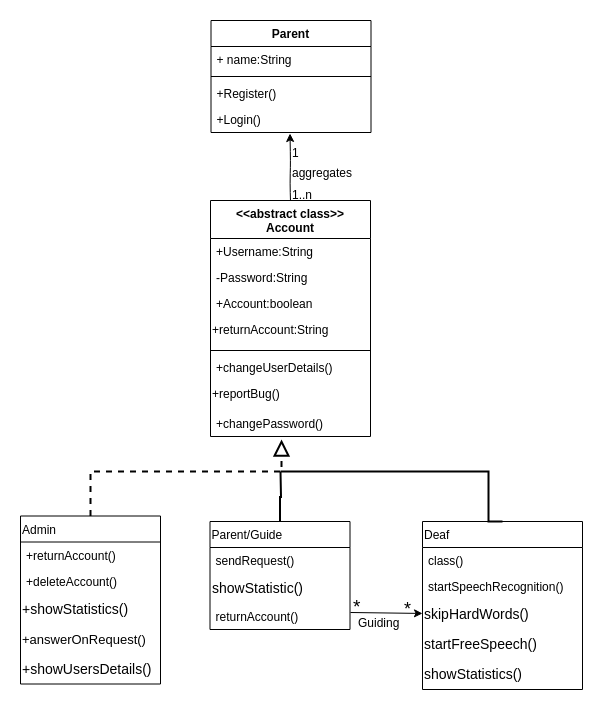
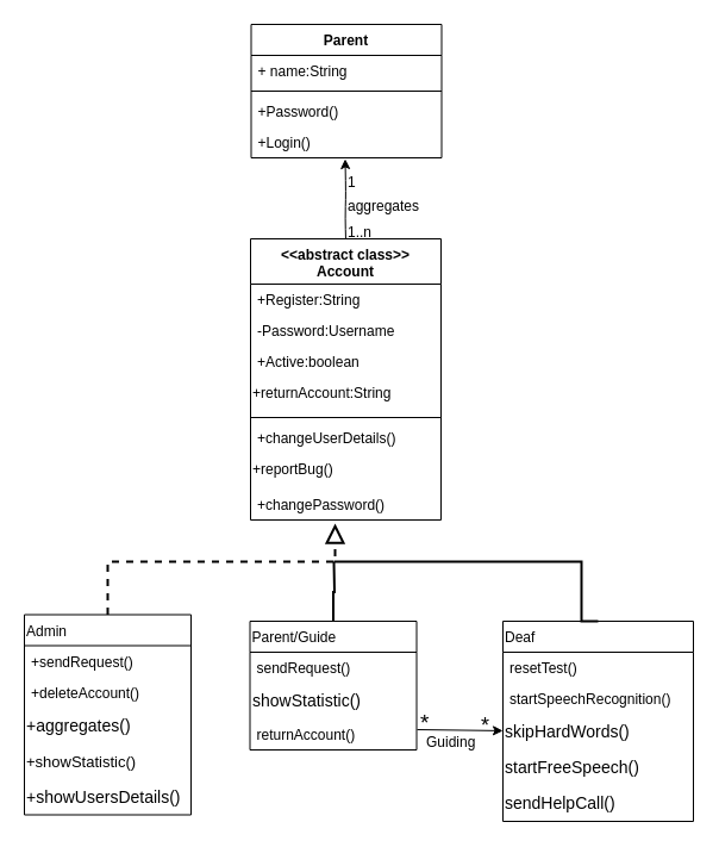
  <mxCell id="0" />
  <mxCell id="1" parent="0" />
  <mxCell id="2" value="" style="endArrow=classic;html=1;exitX=0.5;exitY=0;exitDx=0;exitDy=0;" parent="1" edge="1"><mxGeometry width="50" height="50" relative="1" as="geometry"><mxPoint x="290" y="201" as="sourcePoint" /><mxPoint x="289.5" y="133" as="targetPoint" /><Array as="points"><mxPoint x="289.5" y="183" /><mxPoint x="290" y="161" /></Array></mxGeometry></mxCell>
  <mxCell id="3" value="Admin" style="swimlane;fontStyle=0;childLayout=stackLayout;horizontal=1;startSize=26;fillColor=none;horizontalStack=0;resizeParent=1;resizeParentMax=0;resizeLast=0;collapsible=1;marginBottom=0;align=left;" parent="1" vertex="1"><mxGeometry x="20" y="515.5" width="140" height="168" as="geometry" /></mxCell>
- <mxCell id="4" value="+returnAccount()&#10;&#10;" style="text;strokeColor=none;fillColor=none;align=left;verticalAlign=top;spacingLeft=4;spacingRight=4;overflow=hidden;rotatable=0;points=[[0,0.5],[1,0.5]];portConstraint=eastwest;" parent="3" vertex="1"><mxGeometry y="26" width="140" height="26" as="geometry" /></mxCell>
+ <mxCell id="4" value="+sendRequest()&#10;&#10;" style="text;strokeColor=none;fillColor=none;align=left;verticalAlign=top;spacingLeft=4;spacingRight=4;overflow=hidden;rotatable=0;points=[[0,0.5],[1,0.5]];portConstraint=eastwest;" parent="3" vertex="1"><mxGeometry y="26" width="140" height="26" as="geometry" /></mxCell>
  <mxCell id="5" value="+deleteAccount()" style="text;strokeColor=none;fillColor=none;align=left;verticalAlign=top;spacingLeft=4;spacingRight=4;overflow=hidden;rotatable=0;points=[[0,0.5],[1,0.5]];portConstraint=eastwest;" parent="3" vertex="1"><mxGeometry y="52" width="140" height="26" as="geometry" /></mxCell>
- <mxCell id="6" value="+showStatistics()" style="text;html=1;fontSize=14;" vertex="1" parent="3"><mxGeometry y="78" width="140" height="30" as="geometry" /></mxCell>
- <mxCell id="7" value="&lt;font style=&quot;font-size: 13px&quot;&gt;+answerOnRequest()&lt;/font&gt;" style="text;html=1;fontSize=14;" vertex="1" parent="3"><mxGeometry y="108" width="140" height="30" as="geometry" /></mxCell>
+ <mxCell id="6" value="+aggregates()" style="text;html=1;fontSize=14;" vertex="1" parent="3"><mxGeometry y="78" width="140" height="30" as="geometry" /></mxCell>
+ <mxCell id="7" value="&lt;font style=&quot;font-size: 13px&quot;&gt;+showStatistic()&lt;/font&gt;" style="text;html=1;fontSize=14;" vertex="1" parent="3"><mxGeometry y="108" width="140" height="30" as="geometry" /></mxCell>
  <mxCell id="8" value="+showUsersDetails()" style="text;html=1;fontSize=14;" vertex="1" parent="3"><mxGeometry y="138" width="140" height="30" as="geometry" /></mxCell>
  <mxCell id="9" style="edgeStyle=orthogonalEdgeStyle;rounded=0;orthogonalLoop=1;jettySize=auto;html=1;exitX=0.5;exitY=0;exitDx=0;exitDy=0;endArrow=none;endFill=0;strokeWidth=2;" edge="1" parent="1" source="10"><mxGeometry relative="1" as="geometry"><mxPoint x="280" y="471" as="targetPoint" /></mxGeometry></mxCell>
  <mxCell id="10" value="Parent/Guide" style="swimlane;fontStyle=0;childLayout=stackLayout;horizontal=1;startSize=26;fillColor=none;horizontalStack=0;resizeParent=1;resizeParentMax=0;resizeLast=0;collapsible=1;marginBottom=0;align=left;" parent="1" vertex="1"><mxGeometry x="209.5" y="521" width="140" height="108" as="geometry" /></mxCell>
  <mxCell id="11" value="sendRequest()" style="text;strokeColor=none;fillColor=none;align=left;verticalAlign=top;spacingLeft=4;spacingRight=4;overflow=hidden;rotatable=0;points=[[0,0.5],[1,0.5]];portConstraint=eastwest;" parent="10" vertex="1"><mxGeometry y="26" width="140" height="26" as="geometry" /></mxCell>
  <mxCell id="12" value="showStatistic()" style="text;html=1;fontSize=14;" vertex="1" parent="10"><mxGeometry y="52" width="140" height="30" as="geometry" /></mxCell>
  <mxCell id="13" value="returnAccount()" style="text;strokeColor=none;fillColor=none;align=left;verticalAlign=top;spacingLeft=4;spacingRight=4;overflow=hidden;rotatable=0;points=[[0,0.5],[1,0.5]];portConstraint=eastwest;" parent="10" vertex="1"><mxGeometry y="82" width="140" height="26" as="geometry" /></mxCell>
  <mxCell id="14" style="edgeStyle=orthogonalEdgeStyle;rounded=0;orthogonalLoop=1;jettySize=auto;html=1;exitX=0.5;exitY=0;exitDx=0;exitDy=0;endArrow=none;endFill=0;fontSize=14;strokeWidth=2;" edge="1" parent="1" source="15"><mxGeometry relative="1" as="geometry"><mxPoint x="280" y="471" as="targetPoint" /><Array as="points"><mxPoint x="488" y="471" /></Array></mxGeometry></mxCell>
  <mxCell id="15" value="Deaf" style="swimlane;fontStyle=0;childLayout=stackLayout;horizontal=1;startSize=26;fillColor=none;horizontalStack=0;resizeParent=1;resizeParentMax=0;resizeLast=0;collapsible=1;marginBottom=0;align=left;" parent="1" vertex="1"><mxGeometry x="422" y="521" width="160" height="168" as="geometry" /></mxCell>
- <mxCell id="16" value="class()" style="text;strokeColor=none;fillColor=none;align=left;verticalAlign=top;spacingLeft=4;spacingRight=4;overflow=hidden;rotatable=0;points=[[0,0.5],[1,0.5]];portConstraint=eastwest;" parent="15" vertex="1"><mxGeometry y="26" width="160" height="26" as="geometry" /></mxCell>
+ <mxCell id="16" value="resetTest()" style="text;strokeColor=none;fillColor=none;align=left;verticalAlign=top;spacingLeft=4;spacingRight=4;overflow=hidden;rotatable=0;points=[[0,0.5],[1,0.5]];portConstraint=eastwest;" parent="15" vertex="1"><mxGeometry y="26" width="160" height="26" as="geometry" /></mxCell>
  <mxCell id="17" value="startSpeechRecognition()" style="text;strokeColor=none;fillColor=none;align=left;verticalAlign=top;spacingLeft=4;spacingRight=4;overflow=hidden;rotatable=0;points=[[0,0.5],[1,0.5]];portConstraint=eastwest;" parent="15" vertex="1"><mxGeometry y="52" width="160" height="26" as="geometry" /></mxCell>
  <mxCell id="18" value="skipHardWords()" style="text;html=1;fontSize=14;" vertex="1" parent="15"><mxGeometry y="78" width="160" height="30" as="geometry" /></mxCell>
  <mxCell id="19" value="startFreeSpeech()" style="text;html=1;fontSize=14;" vertex="1" parent="15"><mxGeometry y="108" width="160" height="30" as="geometry" /></mxCell>
- <mxCell id="20" value="showStatistics()" style="text;html=1;fontSize=14;" vertex="1" parent="15"><mxGeometry y="138" width="160" height="30" as="geometry" /></mxCell>
+ <mxCell id="20" value="sendHelpCall()" style="text;html=1;fontSize=14;" vertex="1" parent="15"><mxGeometry y="138" width="160" height="30" as="geometry" /></mxCell>
  <mxCell id="21" value="1" style="text;html=1;resizable=0;points=[];autosize=1;align=left;verticalAlign=top;spacingTop=-4;" parent="1" vertex="1"><mxGeometry x="290" y="143" width="20" height="20" as="geometry" /></mxCell>
  <mxCell id="22" value="1..n" style="text;html=1;resizable=0;points=[];autosize=1;align=left;verticalAlign=top;spacingTop=-4;" parent="1" vertex="1"><mxGeometry x="290" y="185" width="40" height="20" as="geometry" /></mxCell>
  <mxCell id="23" value="aggregates" style="text;html=1;resizable=0;points=[];autosize=1;align=left;verticalAlign=top;spacingTop=-4;" parent="1" vertex="1"><mxGeometry x="290" y="163" width="80" height="20" as="geometry" /></mxCell>
  <mxCell id="24" value="" style="endArrow=classic;html=1;exitX=1.001;exitY=0.105;exitDx=0;exitDy=0;exitPerimeter=0;" parent="1" target="18" edge="1"><mxGeometry width="50" height="50" relative="1" as="geometry"><mxPoint x="350" y="612" as="sourcePoint" /><mxPoint x="407" y="702" as="targetPoint" /></mxGeometry></mxCell>
  <mxCell id="25" value="&lt;font style=&quot;font-size: 18px;&quot;&gt;*&lt;/font&gt;" style="text;html=1;resizable=0;points=[];autosize=1;align=left;verticalAlign=top;spacingTop=-4;fontSize=18;" parent="1" vertex="1"><mxGeometry x="402" y="596" width="20" height="20" as="geometry" /></mxCell>
  <mxCell id="26" value="&lt;font style=&quot;font-size: 19px&quot;&gt;*&lt;/font&gt;" style="text;html=1;resizable=0;points=[];autosize=1;align=left;verticalAlign=top;spacingTop=-4;fontSize=14;" parent="1" vertex="1"><mxGeometry x="350.5" y="592.5" width="20" height="20" as="geometry" /></mxCell>
  <mxCell id="27" value="Guiding" style="text;html=1;resizable=0;points=[];autosize=1;align=left;verticalAlign=top;spacingTop=-4;" parent="1" vertex="1"><mxGeometry x="356" y="612.5" width="60" height="20" as="geometry" /></mxCell>
  <mxCell id="28" value="Parent" style="swimlane;fontStyle=1;align=center;verticalAlign=top;childLayout=stackLayout;horizontal=1;startSize=26;horizontalStack=0;resizeParent=1;resizeParentMax=0;resizeLast=0;collapsible=1;marginBottom=0;" vertex="1" parent="1"><mxGeometry x="210.5" y="20" width="160" height="112" as="geometry" /></mxCell>
  <mxCell id="29" value="+ name:String" style="text;strokeColor=none;fillColor=none;align=left;verticalAlign=top;spacingLeft=4;spacingRight=4;overflow=hidden;rotatable=0;points=[[0,0.5],[1,0.5]];portConstraint=eastwest;" vertex="1" parent="28"><mxGeometry y="26" width="160" height="26" as="geometry" /></mxCell>
  <mxCell id="30" value="" style="line;strokeWidth=1;fillColor=none;align=left;verticalAlign=middle;spacingTop=-1;spacingLeft=3;spacingRight=3;rotatable=0;labelPosition=right;points=[];portConstraint=eastwest;" vertex="1" parent="28"><mxGeometry y="52" width="160" height="8" as="geometry" /></mxCell>
- <mxCell id="31" value="+Register()&#10;&#10;" style="text;strokeColor=none;fillColor=none;align=left;verticalAlign=top;spacingLeft=4;spacingRight=4;overflow=hidden;rotatable=0;points=[[0,0.5],[1,0.5]];portConstraint=eastwest;" vertex="1" parent="28"><mxGeometry y="60" width="160" height="26" as="geometry" /></mxCell>
+ <mxCell id="31" value="+Password()&#10;&#10;" style="text;strokeColor=none;fillColor=none;align=left;verticalAlign=top;spacingLeft=4;spacingRight=4;overflow=hidden;rotatable=0;points=[[0,0.5],[1,0.5]];portConstraint=eastwest;" vertex="1" parent="28"><mxGeometry y="60" width="160" height="26" as="geometry" /></mxCell>
  <mxCell id="32" value="+Login()&#10;" style="text;strokeColor=none;fillColor=none;align=left;verticalAlign=top;spacingLeft=4;spacingRight=4;overflow=hidden;rotatable=0;points=[[0,0.5],[1,0.5]];portConstraint=eastwest;" vertex="1" parent="28"><mxGeometry y="86" width="160" height="26" as="geometry" /></mxCell>
  <mxCell id="33" value="&lt;&lt;abstract class&gt;&gt;&#10;Account" style="swimlane;fontStyle=1;align=center;verticalAlign=top;childLayout=stackLayout;horizontal=1;startSize=38;horizontalStack=0;resizeParent=1;resizeParentMax=0;resizeLast=0;collapsible=1;marginBottom=0;" vertex="1" parent="1"><mxGeometry x="210" y="200" width="160" height="236" as="geometry" /></mxCell>
- <mxCell id="34" value="+Username:String" style="text;strokeColor=none;fillColor=none;align=left;verticalAlign=top;spacingLeft=4;spacingRight=4;overflow=hidden;rotatable=0;points=[[0,0.5],[1,0.5]];portConstraint=eastwest;" vertex="1" parent="33"><mxGeometry y="38" width="160" height="26" as="geometry" /></mxCell>
- <mxCell id="35" value="-Password:String" style="text;strokeColor=none;fillColor=none;align=left;verticalAlign=top;spacingLeft=4;spacingRight=4;overflow=hidden;rotatable=0;points=[[0,0.5],[1,0.5]];portConstraint=eastwest;" parent="33" vertex="1"><mxGeometry y="64" width="160" height="26" as="geometry" /></mxCell>
- <mxCell id="36" value="+Account:boolean" style="text;strokeColor=none;fillColor=none;align=left;verticalAlign=top;spacingLeft=4;spacingRight=4;overflow=hidden;rotatable=0;points=[[0,0.5],[1,0.5]];portConstraint=eastwest;" vertex="1" parent="33"><mxGeometry y="90" width="160" height="26" as="geometry" /></mxCell>
+ <mxCell id="34" value="+Register:String" style="text;strokeColor=none;fillColor=none;align=left;verticalAlign=top;spacingLeft=4;spacingRight=4;overflow=hidden;rotatable=0;points=[[0,0.5],[1,0.5]];portConstraint=eastwest;" vertex="1" parent="33"><mxGeometry y="38" width="160" height="26" as="geometry" /></mxCell>
+ <mxCell id="35" value="-Password:Username" style="text;strokeColor=none;fillColor=none;align=left;verticalAlign=top;spacingLeft=4;spacingRight=4;overflow=hidden;rotatable=0;points=[[0,0.5],[1,0.5]];portConstraint=eastwest;" parent="33" vertex="1"><mxGeometry y="64" width="160" height="26" as="geometry" /></mxCell>
+ <mxCell id="36" value="+Active:boolean" style="text;strokeColor=none;fillColor=none;align=left;verticalAlign=top;spacingLeft=4;spacingRight=4;overflow=hidden;rotatable=0;points=[[0,0.5],[1,0.5]];portConstraint=eastwest;" vertex="1" parent="33"><mxGeometry y="90" width="160" height="26" as="geometry" /></mxCell>
  <mxCell id="37" value="+returnAccount:String" style="text;html=1;" vertex="1" parent="33"><mxGeometry y="116" width="160" height="30" as="geometry" /></mxCell>
  <mxCell id="38" value="" style="line;strokeWidth=1;fillColor=none;align=left;verticalAlign=middle;spacingTop=-1;spacingLeft=3;spacingRight=3;rotatable=0;labelPosition=right;points=[];portConstraint=eastwest;" vertex="1" parent="33"><mxGeometry y="146" width="160" height="8" as="geometry" /></mxCell>
  <mxCell id="39" value="+changeUserDetails()&#10;" style="text;strokeColor=none;fillColor=none;align=left;verticalAlign=top;spacingLeft=4;spacingRight=4;overflow=hidden;rotatable=0;points=[[0,0.5],[1,0.5]];portConstraint=eastwest;" vertex="1" parent="33"><mxGeometry y="154" width="160" height="26" as="geometry" /></mxCell>
  <mxCell id="40" value="+reportBug()" style="text;html=1;" vertex="1" parent="33"><mxGeometry y="180" width="160" height="30" as="geometry" /></mxCell>
  <mxCell id="41" value="+changePassword()&#10;" style="text;strokeColor=none;fillColor=none;align=left;verticalAlign=top;spacingLeft=4;spacingRight=4;overflow=hidden;rotatable=0;points=[[0,0.5],[1,0.5]];portConstraint=eastwest;" vertex="1" parent="33"><mxGeometry y="210" width="160" height="26" as="geometry" /></mxCell>
  <mxCell id="42" value="" style="endArrow=block;html=1;exitX=0.5;exitY=0;exitDx=0;exitDy=0;edgeStyle=orthogonalEdgeStyle;rounded=0;entryX=0.444;entryY=1.115;entryDx=0;entryDy=0;entryPerimeter=0;endFill=0;strokeWidth=2;endSize=12;dashed=1;" edge="1" parent="1" source="3" target="41"><mxGeometry width="50" height="50" relative="1" as="geometry"><mxPoint x="130" y="501" as="sourcePoint" /><mxPoint x="280" y="471" as="targetPoint" /><Array as="points"><mxPoint x="90" y="471" /><mxPoint x="281" y="471" /></Array></mxGeometry></mxCell>
